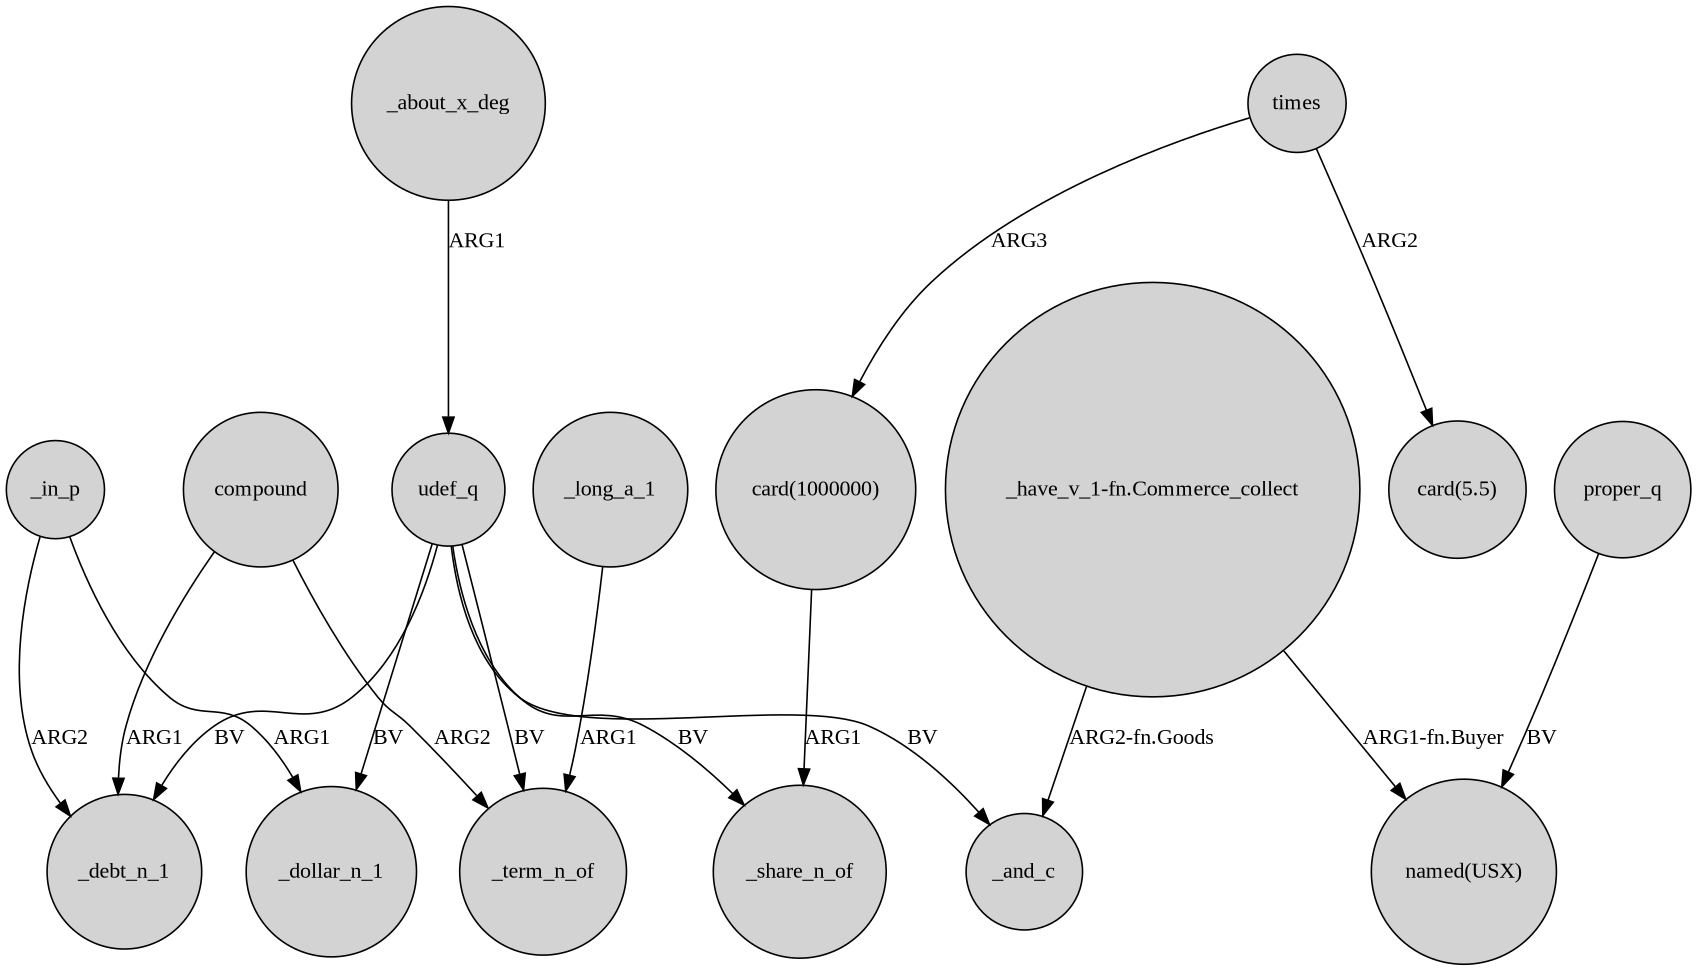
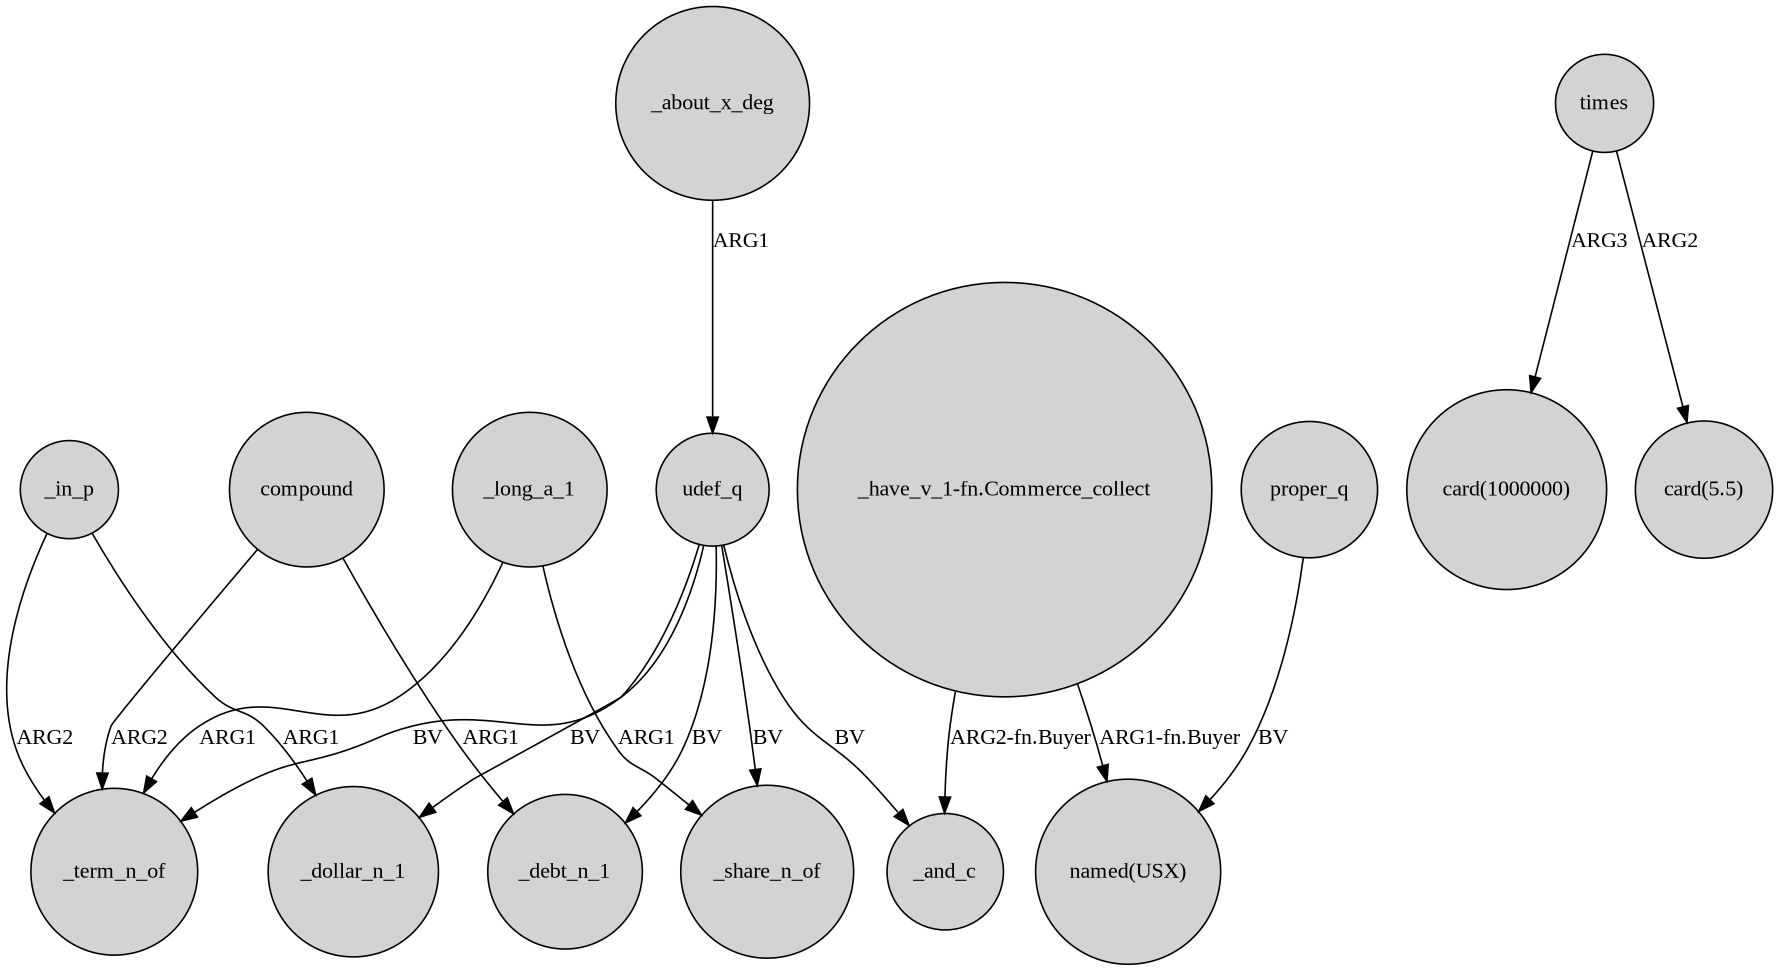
  digraph {
    fontname="Liberation Serif"
    node [fontname="Liberation Serif" shape=circle style=filled]
    edge [fontname="Liberation Serif"]
    udef_q
    _dollar_n_1
    _term_n_of
    _and_c
    _share_n_of
    _debt_n_1
    "_have_v_1-fn.Commerce_collect"
    "named(USX)"
    compound
    times
    "card(1000000)"
    "card(5.5)"
    _long_a_1
    _about_x_deg
    _in_p
    proper_q
    udef_q -> _dollar_n_1 [label=BV]
    udef_q -> _term_n_of [label=BV]
    udef_q -> _and_c [label=BV]
    udef_q -> _share_n_of [label=BV]
    udef_q -> _debt_n_1 [label=BV]
-   "_have_v_1-fn.Commerce_collect" -> _and_c [label="ARG2-fn.Goods"]
+   "_have_v_1-fn.Commerce_collect" -> _and_c [label="ARG2-fn.Buyer"]
    "_have_v_1-fn.Commerce_collect" -> "named(USX)" [label="ARG1-fn.Buyer"]
    compound -> _term_n_of [label=ARG2]
    compound -> _debt_n_1 [label=ARG1]
    times -> "card(1000000)" [label=ARG3]
    times -> "card(5.5)" [label=ARG2]
-   "card(1000000)" -> _share_n_of [label=ARG1]
+   _long_a_1 -> _share_n_of [label=ARG1]
    _long_a_1 -> _term_n_of [label=ARG1]
    _about_x_deg -> udef_q [label=ARG1]
    _in_p -> _dollar_n_1 [label=ARG1]
-   _in_p -> _debt_n_1 [label=ARG2]
+   _in_p -> _term_n_of [label=ARG2]
    proper_q -> "named(USX)" [label=BV]
  }
